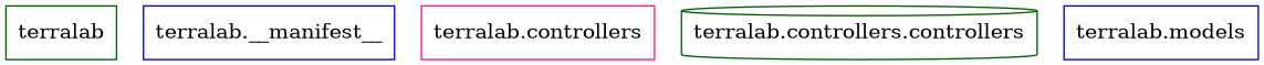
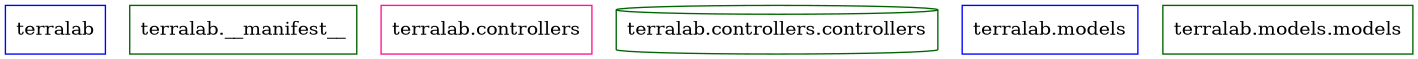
  digraph {
    rankdir=BT
    fontname="DejaVu Serif"
    node [shape=box color=blue fontname="DejaVu Serif"]
-   n1 [label=terralab color=darkgreen]
-   n2 [label="terralab.__manifest__"]
+   n1 [label=terralab]
+   n2 [label="terralab.__manifest__" color=darkgreen]
    n3 [label="terralab.controllers" color=deeppink]
    n4 [label="terralab.controllers.controllers" shape=cylinder color=darkgreen]
    n5 [label="terralab.models"]
+   n6 [label="terralab.models.models" color=darkgreen]
  }
